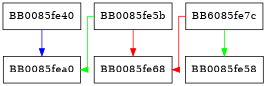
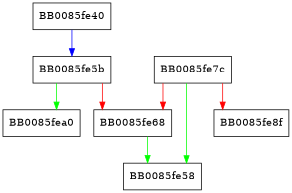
  digraph {
    splines=ortho
    node [shape=box]
    edge [color=green]
    BB0085fe40
    BB0085fe5b
    BB0085fea0
    BB0085fe68
    BB0085fe58
-   BB0085fe7c [label=BB6085fe7c]
-   BB0085fe40 -> BB0085fea0 [color=blue]
+   BB0085fe7c
+   BB0085fe8f
+   BB0085fe40 -> BB0085fe5b [color=blue]
    BB0085fe5b -> BB0085fea0
    BB0085fe5b -> BB0085fe68 [color=red]
+   BB0085fe68 -> BB0085fe58
    BB0085fe7c -> BB0085fe68 [color=red]
    BB0085fe7c -> BB0085fe58
+   BB0085fe7c -> BB0085fe8f [color=red]
  }
